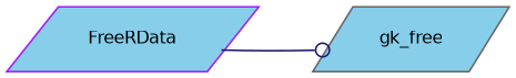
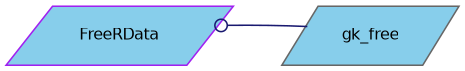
  digraph {
    rankdir=LR
    node [fillcolor=skyblue fontname=Helvetica fontsize=10 shape=parallelogram style=filled]
    n1 [color=purple fontcolor=black height=0.2 label=FreeRData width=0.4]
    n2 [color=gray40 height=0.2 label=gk_free width=0.4]
-   n1 -> n2 [color=midnightblue fontname=Helvetica fontsize=10 labelfontname=Helvetica labelfontsize=10 style=solid arrowhead=odot]
+   n2 -> n1 [color=midnightblue fontname=Helvetica fontsize=10 labelfontname=Helvetica labelfontsize=10 style=solid arrowhead=odot]
  }
